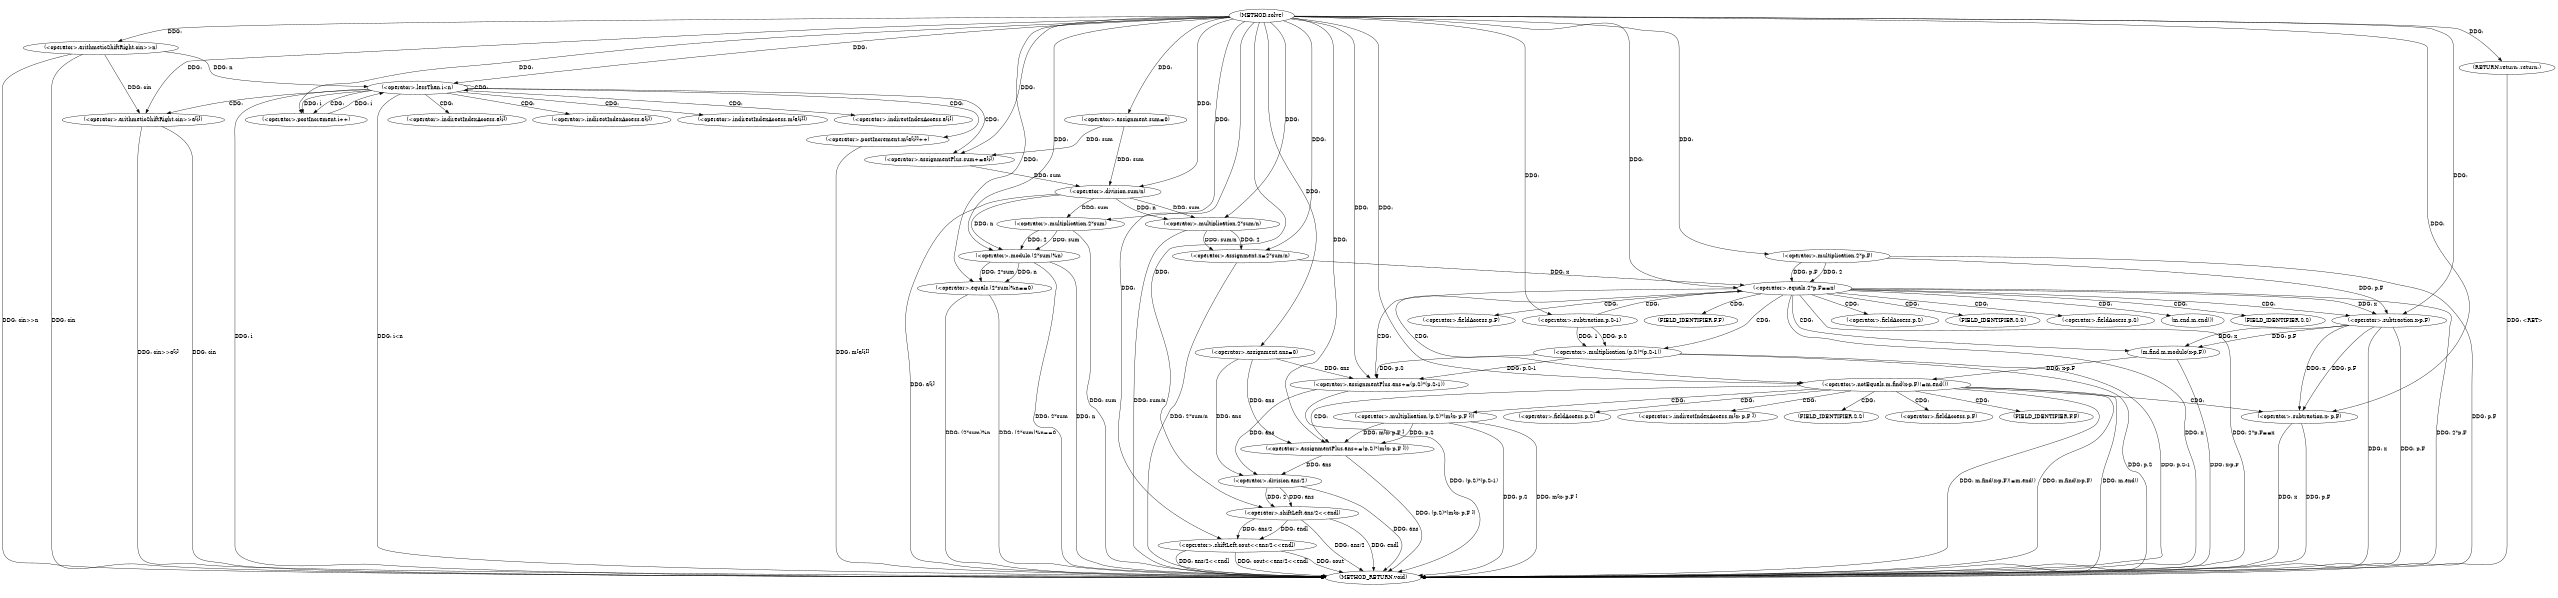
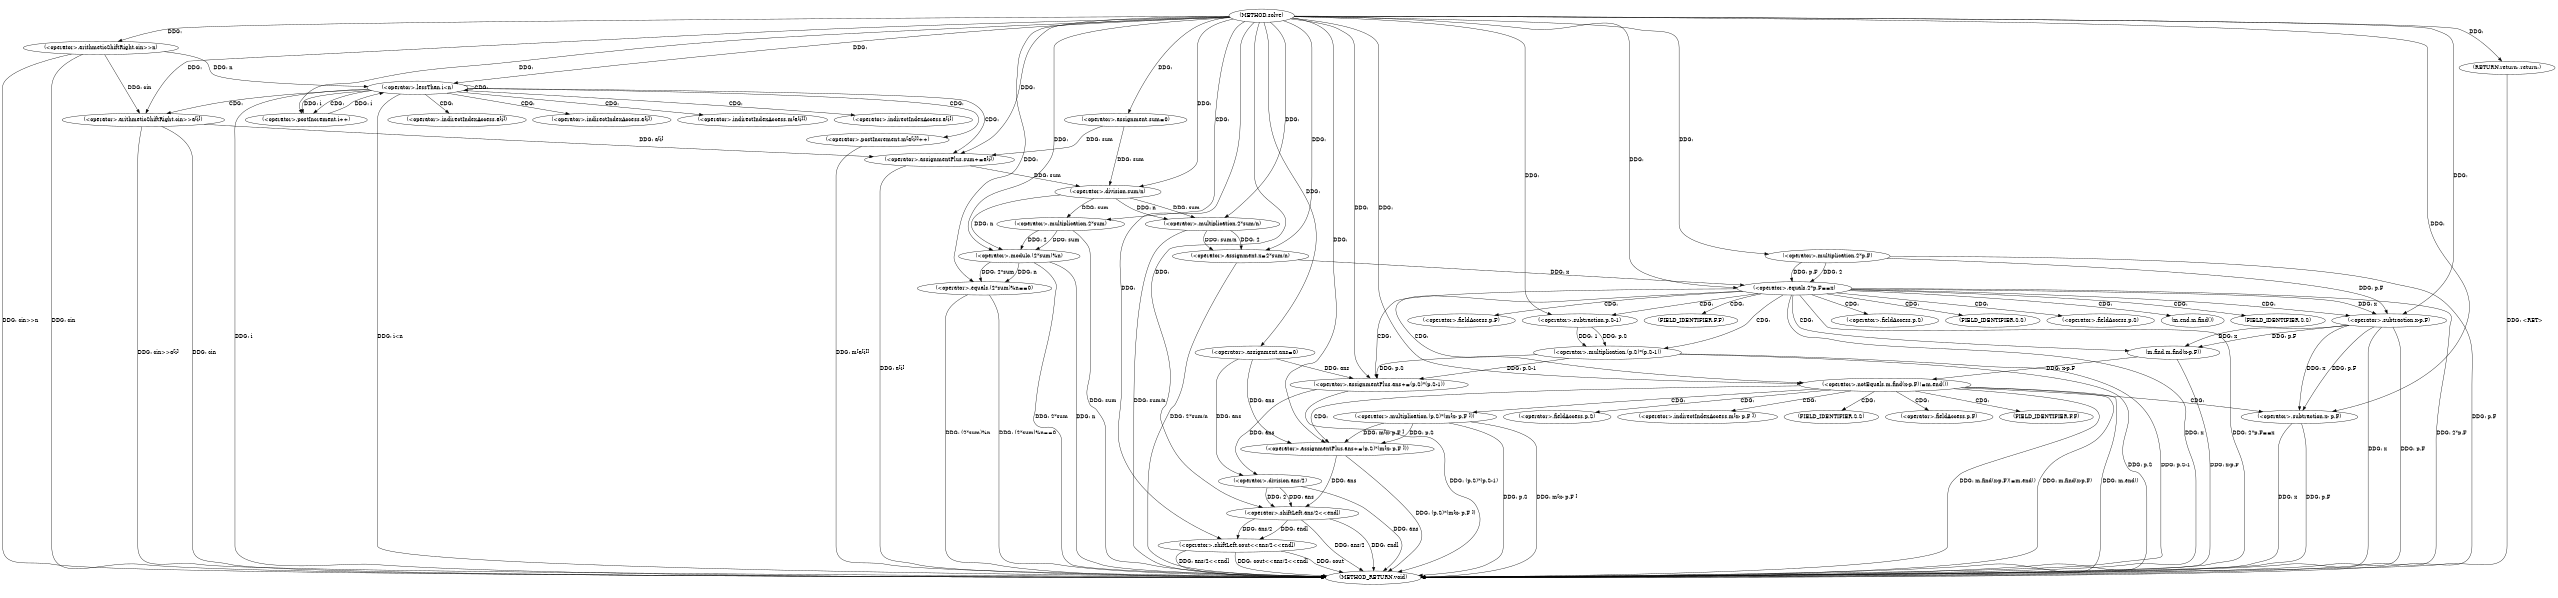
  digraph {
    n1 [label="(METHOD,solve)"]
    n2 [label="(<operator>.assignment,sum=0)"]
    n3 [label="(<operator>.arithmeticShiftRight,cin>>n)"]
    n4 [label="(<operator>.assignment,ans=0)"]
    n5 [label="(<operator>.assignment,x=2*sum/n)"]
    n6 [label="(<operator>.shiftLeft,cout<<ans/2<<endl)"]
    n7 [label="(RETURN,return;,return;)"]
    n8 [label="(<operator>.lessThan,i<n)"]
    n9 [label="(<operator>.postIncrement,i++)"]
    n10 [label="(<operator>.equals,(2*sum)%n==0)"]
    n11 [label="(<operator>.arithmeticShiftRight,cin>>a[i])"]
    n12 [label="(<operator>.assignmentPlus,sum+=a[i])"]
    n13 [label="(<operator>.multiplication,2*sum/n)"]
    n14 [label="(<operator>.equals,2*p.F==x)"]
    n15 [label="(<operator>.assignmentPlus,ans+=(p.S)*(p.S-1))"]
    n16 [label="(<operator>.shiftLeft,ans/2<<endl)"]
    n17 [label="(<operator>.division,sum/n)"]
    n18 [label="(<operator>.modulo,(2*sum)%n)"]
    n19 [label="(<operator>.multiplication,2*sum)"]
    n20 [label="(<operator>.multiplication,2*p.F)"]
    n21 [label="(<operator>.notEquals,m.find(x-p.F)!=m.end())"]
    n22 [label="(<operator>.assignmentPlus,ans+=(p.S)*(m[x- p.F ]))"]
    n23 [label="(<operator>.subtraction,p.S-1)"]
    n24 [label="(<operator>.subtraction,x-p.F)"]
    n25 [label="(<operator>.subtraction,x- p.F)"]
    n26 [label="(METHOD_RETURN,void)"]
    n27 [label="(<operator>.division,ans/2)"]
    n28 [label="(<operator>.postIncrement,m[a[i]]++)"]
    n29 [label="(<operator>.indirectIndexAccess,a[i])"]
    n30 [label="(<operator>.indirectIndexAccess,a[i])"]
    n31 [label="(<operator>.indirectIndexAccess,m[a[i]])"]
    n32 [label="(<operator>.indirectIndexAccess,a[i])"]
    n33 [label="(<operator>.multiplication,(p.S)*(p.S-1))"]
-   n34 [label="(m.find,m.modulo(x-p.F))"]
+   n34 [label="(m.find,m.find(x-p.F))"]
    n35 [label="(<operator>.fieldAccess,p.S)"]
    n36 [label="(FIELD_IDENTIFIER,S,S)"]
    n37 [label="(<operator>.fieldAccess,p.S)"]
-   n38 [label="(m.end,m.end())"]
+   n38 [label="(m.end,m.find())"]
    n39 [label="(FIELD_IDENTIFIER,S,S)"]
    n40 [label="(<operator>.fieldAccess,p.F)"]
    n41 [label="(FIELD_IDENTIFIER,F,F)"]
    n42 [label="(<operator>.multiplication,(p.S)*(m[x- p.F ]))"]
    n43 [label="(<operator>.fieldAccess,p.S)"]
    n44 [label="(<operator>.indirectIndexAccess,m[x- p.F ])"]
    n45 [label="(FIELD_IDENTIFIER,S,S)"]
    n46 [label="(<operator>.fieldAccess,p.F)"]
    n47 [label="(FIELD_IDENTIFIER,F,F)"]
    n1 -> n2 [label="DDG: "]
    n1 -> n3 [label="DDG: "]
    n1 -> n4 [label="DDG: "]
    n1 -> n5 [label="DDG: "]
    n1 -> n6 [label="DDG: "]
    n1 -> n7 [label="DDG: "]
    n1 -> n8 [label="DDG: "]
    n1 -> n9 [label="DDG: "]
    n1 -> n10 [label="DDG: "]
    n1 -> n11 [label="DDG: "]
    n1 -> n12 [label="DDG: "]
    n1 -> n13 [label="DDG: "]
    n1 -> n14 [label="DDG: "]
    n1 -> n15 [label="DDG: "]
    n1 -> n16 [label="DDG: "]
    n1 -> n17 [label="DDG: "]
    n1 -> n18 [label="DDG: "]
-   n1 -> n19 [label="DDG: "]
+   n1 -> n19 [label="CDG: "]
    n1 -> n20 [label="DDG: "]
    n1 -> n21 [label="DDG: "]
    n1 -> n22 [label="DDG: "]
    n1 -> n23 [label="DDG: "]
    n1 -> n24 [label="DDG: "]
    n1 -> n25 [label="DDG: "]
    n2 -> n12 [label="DDG: sum"]
    n2 -> n17 [label="DDG: sum"]
    n3 -> n8 [label="DDG: n"]
    n3 -> n11 [label="DDG: cin"]
    n3 -> n26 [label="DDG: cin"]
    n3 -> n26 [label="DDG: cin>>n"]
    n4 -> n15 [label="DDG: ans"]
    n4 -> n22 [label="DDG: ans"]
    n4 -> n27 [label="DDG: ans"]
    n5 -> n14 [label="DDG: x"]
    n5 -> n26 [label="DDG: 2*sum/n"]
    n6 -> n26 [label="DDG: ans/2<<endl"]
    n6 -> n26 [label="DDG: cout<<ans/2<<endl"]
    n6 -> n26 [label="DDG: cout"]
    n7 -> n26 [label="DDG: <RET>"]
    n8 -> n8 [label="CDG: "]
    n8 -> n9 [label="DDG: i"]
    n8 -> n9 [label="CDG: "]
    n8 -> n11 [label="CDG: "]
    n8 -> n12 [label="CDG: "]
    n8 -> n26 [label="DDG: i"]
    n8 -> n26 [label="DDG: i<n"]
    n8 -> n28 [label="CDG: "]
    n8 -> n29 [label="CDG: "]
    n8 -> n30 [label="CDG: "]
    n8 -> n31 [label="CDG: "]
    n8 -> n32 [label="CDG: "]
    n9 -> n8 [label="DDG: i"]
    n10 -> n26 [label="DDG: (2*sum)%n"]
    n10 -> n26 [label="DDG: (2*sum)%n==0"]
+   n11 -> n12 [label="DDG: a[i]"]
    n11 -> n26 [label="DDG: cin"]
    n11 -> n26 [label="DDG: cin>>a[i]"]
    n12 -> n17 [label="DDG: sum"]
-   n17 -> n26 [label="DDG: a[i]"]
+   n12 -> n26 [label="DDG: a[i]"]
    n13 -> n5 [label="DDG: 2"]
    n13 -> n5 [label="DDG: sum/n"]
    n13 -> n26 [label="DDG: sum/n"]
    n14 -> n15 [label="CDG: "]
    n14 -> n21 [label="CDG: "]
-   n23 -> n14 [label="CDG: "]
+   n14 -> n23 [label="CDG: "]
    n14 -> n24 [label="DDG: x"]
    n14 -> n24 [label="CDG: "]
    n14 -> n26 [label="DDG: 2*p.F"]
    n14 -> n26 [label="DDG: x"]
    n14 -> n26 [label="DDG: 2*p.F==x"]
    n14 -> n33 [label="CDG: "]
    n14 -> n34 [label="CDG: "]
    n14 -> n35 [label="CDG: "]
    n14 -> n36 [label="CDG: "]
    n14 -> n37 [label="CDG: "]
    n14 -> n38 [label="CDG: "]
    n14 -> n39 [label="CDG: "]
    n14 -> n40 [label="CDG: "]
    n14 -> n41 [label="CDG: "]
    n15 -> n26 [label="DDG: (p.S)*(p.S-1)"]
    n15 -> n27 [label="DDG: ans"]
    n16 -> n6 [label="DDG: endl"]
    n16 -> n6 [label="DDG: ans/2"]
    n16 -> n26 [label="DDG: ans/2"]
    n16 -> n26 [label="DDG: endl"]
    n17 -> n13 [label="DDG: n"]
    n17 -> n13 [label="DDG: sum"]
    n17 -> n18 [label="DDG: n"]
    n17 -> n19 [label="DDG: sum"]
    n18 -> n10 [label="DDG: 2*sum"]
    n18 -> n10 [label="DDG: n"]
    n18 -> n26 [label="DDG: 2*sum"]
    n18 -> n26 [label="DDG: n"]
    n19 -> n18 [label="DDG: 2"]
    n19 -> n18 [label="DDG: sum"]
    n19 -> n26 [label="DDG: sum"]
    n20 -> n14 [label="DDG: 2"]
    n20 -> n14 [label="DDG: p.F"]
    n20 -> n24 [label="DDG: p.F"]
    n20 -> n26 [label="DDG: p.F"]
    n21 -> n22 [label="CDG: "]
    n21 -> n25 [label="CDG: "]
    n21 -> n26 [label="DDG: m.find(x-p.F)"]
    n21 -> n26 [label="DDG: m.end()"]
    n21 -> n26 [label="DDG: m.find(x-p.F)!=m.end()"]
    n21 -> n42 [label="CDG: "]
    n21 -> n43 [label="CDG: "]
    n21 -> n44 [label="CDG: "]
    n21 -> n45 [label="CDG: "]
    n21 -> n46 [label="CDG: "]
    n21 -> n47 [label="CDG: "]
    n22 -> n26 [label="DDG: (p.S)*(m[x- p.F ])"]
-   n22 -> n27 [label="DDG: ans"]
+   n22 -> n16 [label="DDG: ans"]
    n23 -> n33 [label="DDG: p.S"]
    n23 -> n33 [label="DDG: 1"]
    n24 -> n25 [label="DDG: x"]
    n24 -> n25 [label="DDG: p.F"]
    n24 -> n26 [label="DDG: x"]
    n24 -> n26 [label="DDG: p.F"]
    n24 -> n34 [label="DDG: p.F"]
    n24 -> n34 [label="DDG: x"]
    n25 -> n26 [label="DDG: x"]
    n25 -> n26 [label="DDG: p.F"]
    n27 -> n16 [label="DDG: 2"]
    n27 -> n16 [label="DDG: ans"]
    n27 -> n26 [label="DDG: ans"]
    n28 -> n26 [label="DDG: m[a[i]]"]
    n33 -> n15 [label="DDG: p.S"]
    n33 -> n15 [label="DDG: p.S-1"]
    n33 -> n26 [label="DDG: p.S"]
    n33 -> n26 [label="DDG: p.S-1"]
    n34 -> n21 [label="DDG: x-p.F"]
    n34 -> n26 [label="DDG: x-p.F"]
    n42 -> n22 [label="DDG: m[x- p.F ]"]
    n42 -> n22 [label="DDG: p.S"]
    n42 -> n26 [label="DDG: p.S"]
    n42 -> n26 [label="DDG: m[x- p.F ]"]
  }
